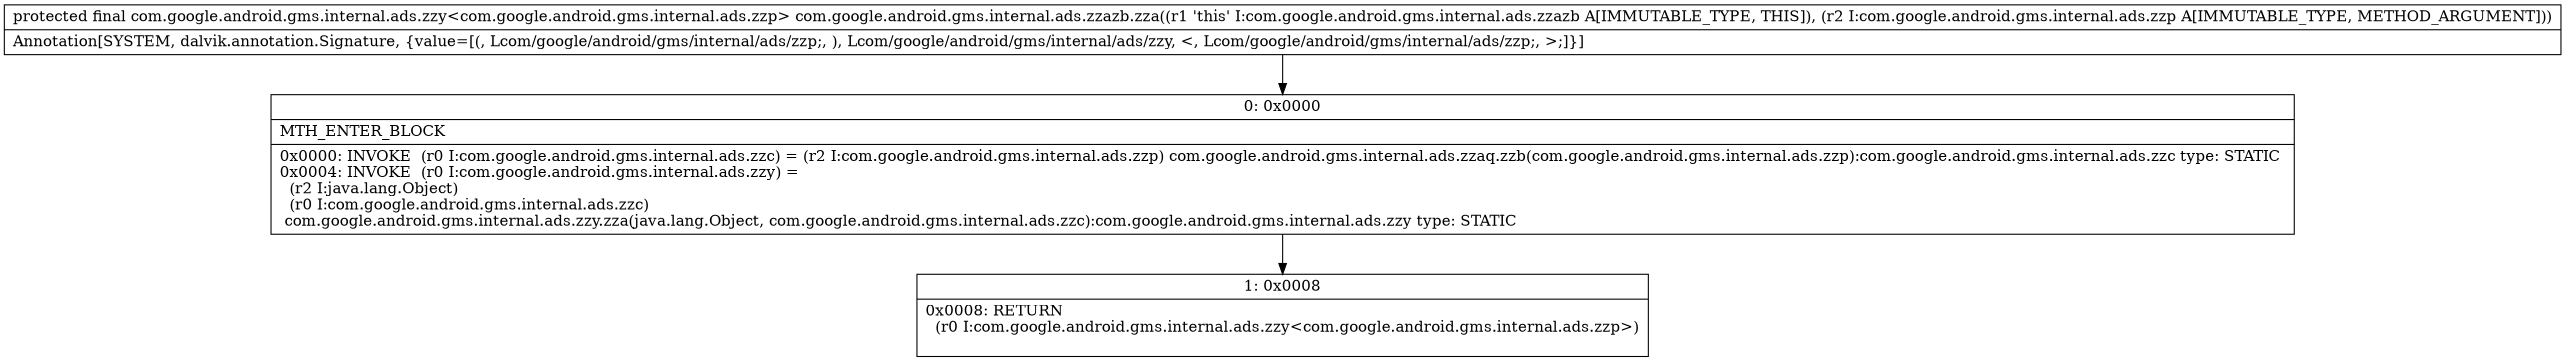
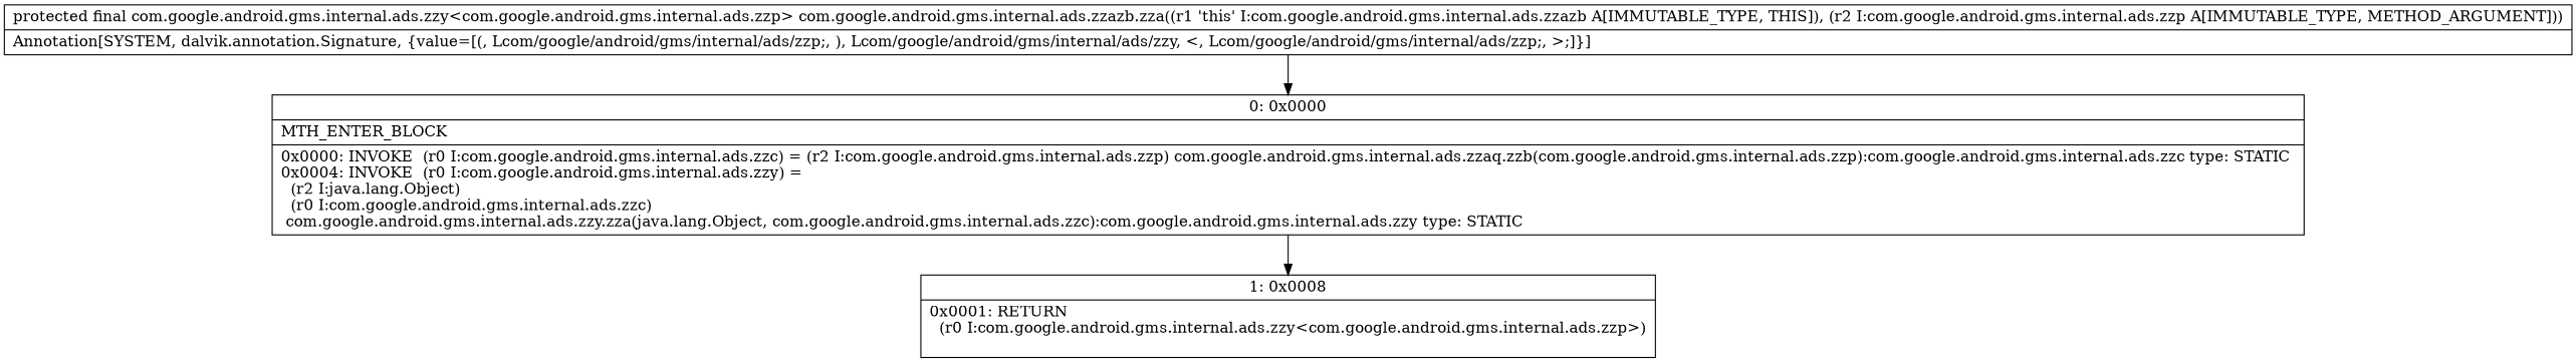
  digraph {
    node [shape=record]
    n1 [label="{0\:\ 0x0000|MTH_ENTER_BLOCK\l|0x0000: INVOKE  (r0 I:com.google.android.gms.internal.ads.zzc) = (r2 I:com.google.android.gms.internal.ads.zzp) com.google.android.gms.internal.ads.zzaq.zzb(com.google.android.gms.internal.ads.zzp):com.google.android.gms.internal.ads.zzc type: STATIC \l0x0004: INVOKE  (r0 I:com.google.android.gms.internal.ads.zzy) = \l  (r2 I:java.lang.Object)\l  (r0 I:com.google.android.gms.internal.ads.zzc)\l com.google.android.gms.internal.ads.zzy.zza(java.lang.Object, com.google.android.gms.internal.ads.zzc):com.google.android.gms.internal.ads.zzy type: STATIC \l}"]
-   n2 [label="{1\:\ 0x0008|0x0008: RETURN  \l  (r0 I:com.google.android.gms.internal.ads.zzy\<com.google.android.gms.internal.ads.zzp\>)\l \l}"]
+   n2 [label="{1\:\ 0x0008|0x0001: RETURN  \l  (r0 I:com.google.android.gms.internal.ads.zzy\<com.google.android.gms.internal.ads.zzp\>)\l \l}"]
    n3 [label="{protected final com.google.android.gms.internal.ads.zzy\<com.google.android.gms.internal.ads.zzp\> com.google.android.gms.internal.ads.zzazb.zza((r1 'this' I:com.google.android.gms.internal.ads.zzazb A[IMMUTABLE_TYPE, THIS]), (r2 I:com.google.android.gms.internal.ads.zzp A[IMMUTABLE_TYPE, METHOD_ARGUMENT]))  | Annotation[SYSTEM, dalvik.annotation.Signature, \{value=[(, Lcom\/google\/android\/gms\/internal\/ads\/zzp;, ), Lcom\/google\/android\/gms\/internal\/ads\/zzy, \<, Lcom\/google\/android\/gms\/internal\/ads\/zzp;, \>;]\}]\l}"]
    n1 -> n2
    n3 -> n1
  }
